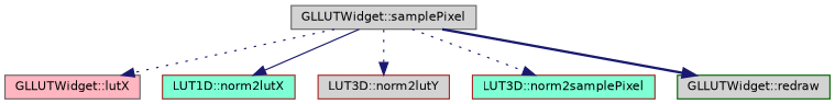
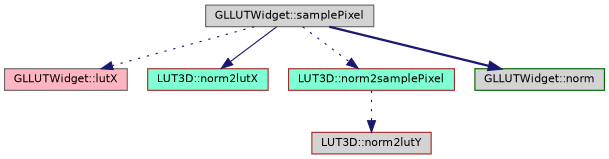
  digraph {
    rankdir=TB
    node [color=brown fillcolor=lightgrey fontname=Helvetica fontsize=10 shape=record style=filled]
    edge [color=midnightblue fontname=Helvetica fontsize=10 labelfontname=Helvetica labelfontsize=10 style=dotted]
    n1 [color=gray40 fontcolor=black height=0.2 label="GLLUTWidget::samplePixel" width=0.4]
    n2 [color=gray40 fillcolor=lightpink height=0.2 label="GLLUTWidget::lutX" width=0.4]
-   n3 [fillcolor=aquamarine height=0.2 label="LUT1D::norm2lutX" width=0.4]
+   n3 [fillcolor=aquamarine height=0.2 label="LUT3D::norm2lutX" width=0.4]
    n4 [height=0.2 label="LUT3D::norm2lutY" width=0.4]
    n5 [fillcolor=aquamarine height=0.2 label="LUT3D::norm2samplePixel" width=0.4]
-   n6 [color=darkgreen height=0.2 label="GLLUTWidget::redraw" width=0.4]
+   n6 [color=darkgreen height=0.2 label="GLLUTWidget::norm" width=0.4]
    n1 -> n2
    n1 -> n3 [style=solid]
-   n1 -> n4
+   n5 -> n4
    n1 -> n5
    n1 -> n6 [style=bold]
  }
